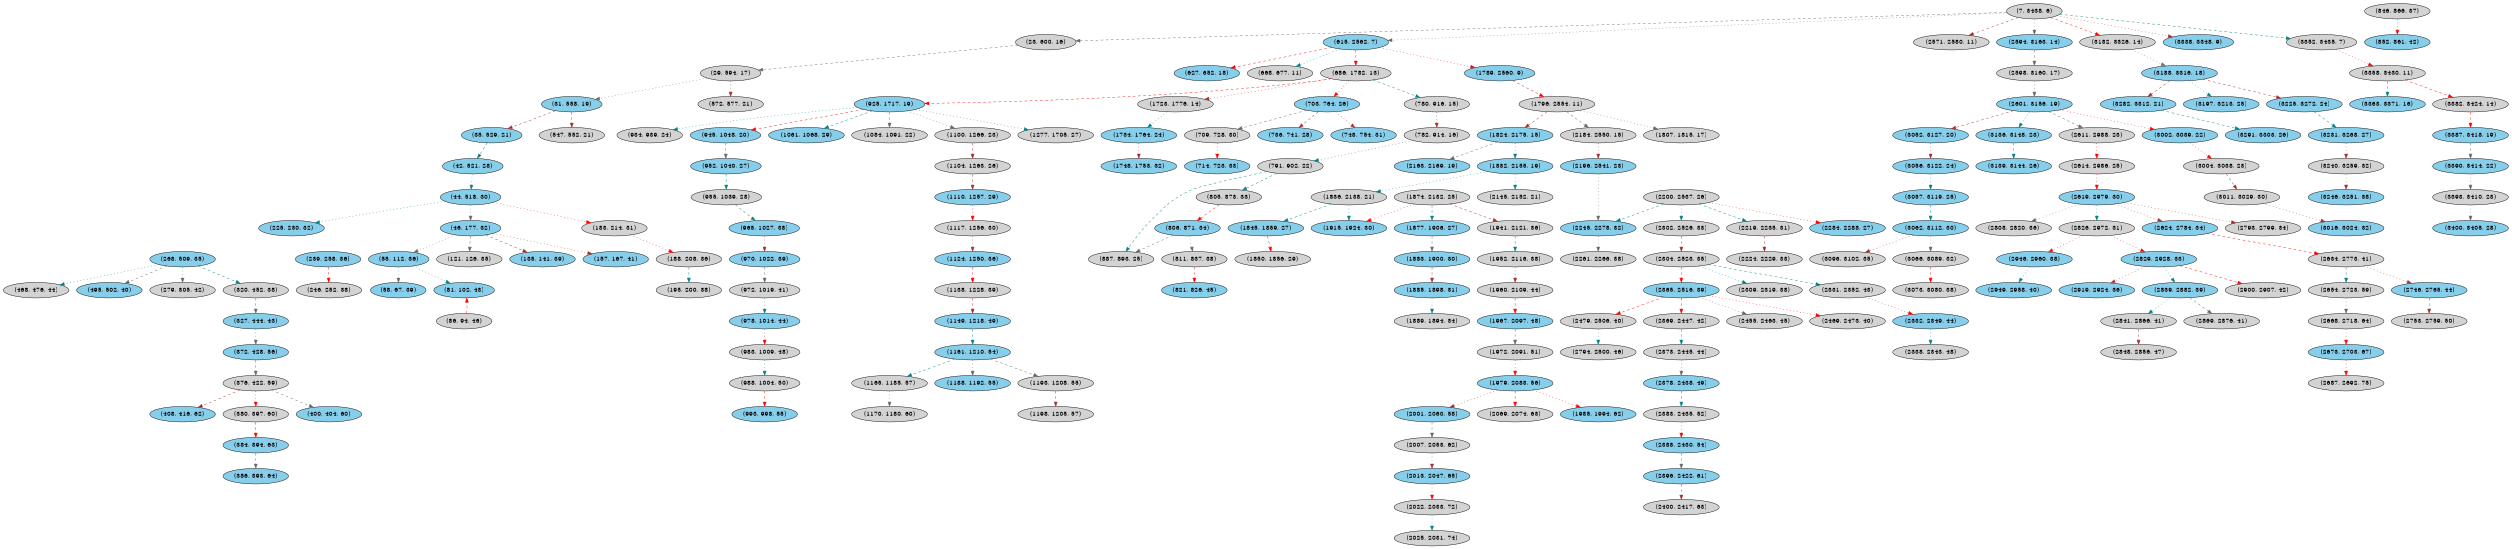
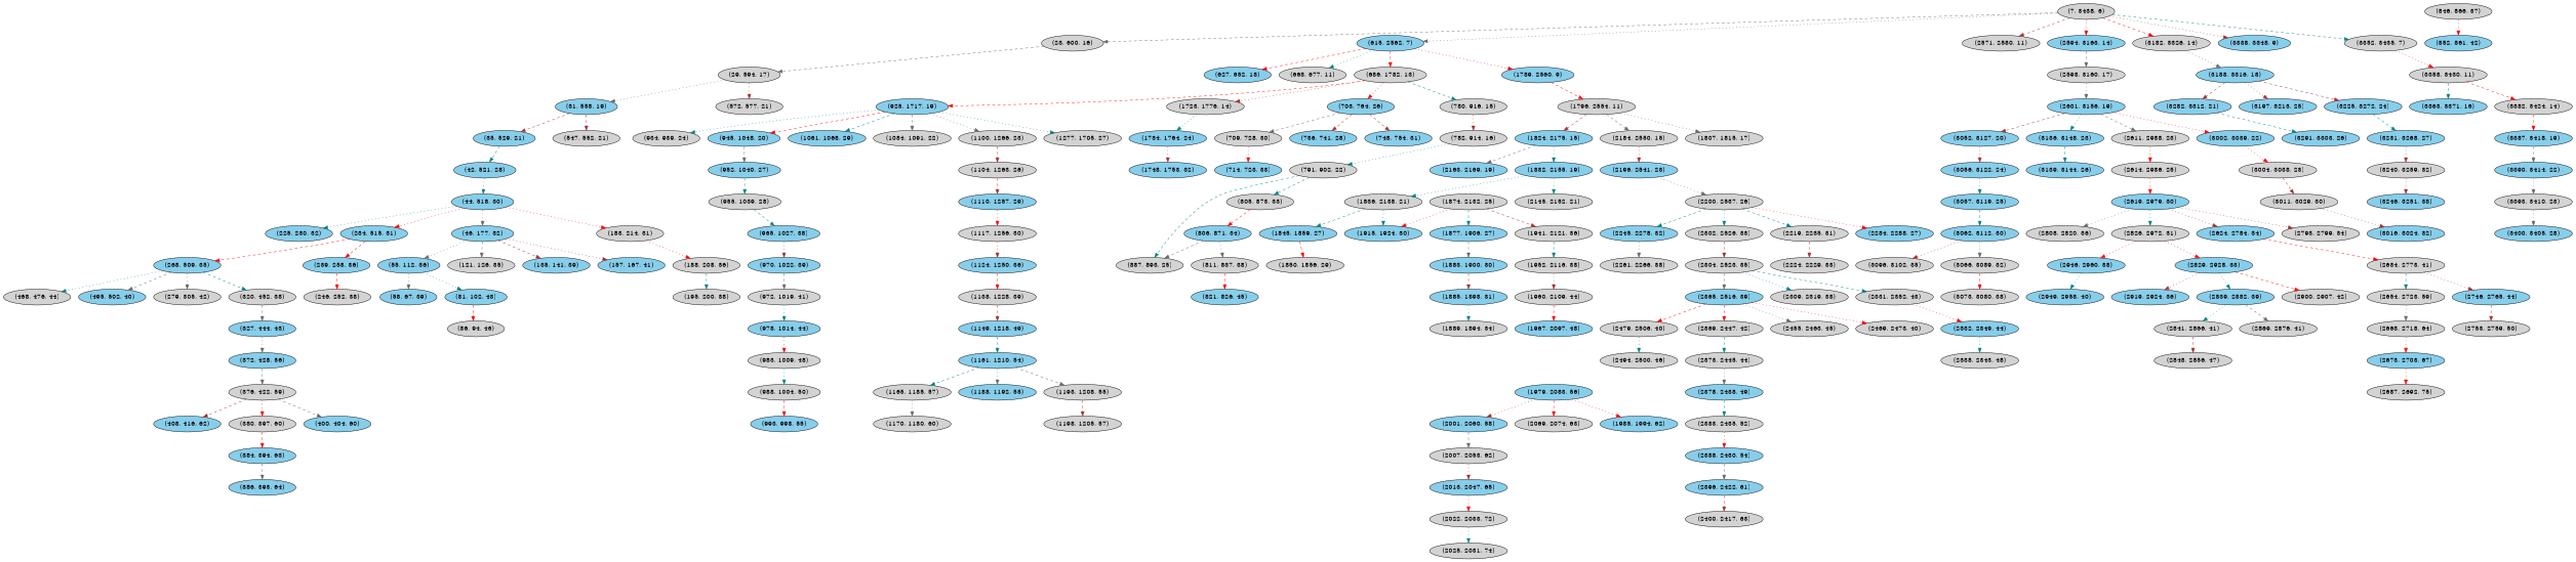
  digraph {
    node [fillcolor=lightgrey style=filled]
    edge [color=red style=dotted]
    "(7, 3438, 6)"
    "(23, 600, 16)"
    "(615, 2562, 7)" [fillcolor=skyblue]
    "(2571, 2580, 11)"
    "(2594, 3163, 14)" [fillcolor=skyblue]
    "(3182, 3326, 14)"
    "(3338, 3348, 9)" [fillcolor=skyblue]
    "(3352, 3435, 7)"
    "(29, 594, 17)"
    "(627, 652, 18)" [fillcolor=skyblue]
    "(668, 677, 11)"
    "(686, 1782, 13)"
    "(1789, 2560, 9)" [fillcolor=skyblue]
    "(2598, 3160, 17)"
    "(3188, 3316, 18)" [fillcolor=skyblue]
    "(3358, 3430, 11)"
    "(31, 558, 19)" [fillcolor=skyblue]
    "(572, 577, 21)"
    "(35, 529, 21)" [fillcolor=skyblue]
    "(547, 552, 21)"
    "(42, 521, 28)" [fillcolor=skyblue]
    "(44, 518, 30)" [fillcolor=skyblue]
    "(46, 177, 32)" [fillcolor=skyblue]
    "(183, 214, 31)"
    "(225, 230, 32)" [fillcolor=skyblue]
+   "(234, 515, 31)" [fillcolor=skyblue]
    "(55, 112, 36)" [fillcolor=skyblue]
    "(121, 126, 35)"
    "(135, 141, 39)" [fillcolor=skyblue]
    "(157, 167, 41)" [fillcolor=skyblue]
    "(188, 208, 36)"
    "(239, 258, 36)" [fillcolor=skyblue]
    "(268, 509, 35)" [fillcolor=skyblue]
    "(58, 67, 39)" [fillcolor=skyblue]
    "(81, 102, 43)" [fillcolor=skyblue]
    "(86, 94, 46)"
    "(195, 200, 38)"
    "(246, 252, 38)"
    "(279, 305, 42)"
    "(320, 452, 38)"
    "(468, 476, 44)"
    "(495, 502, 40)" [fillcolor=skyblue]
    "(327, 444, 43)" [fillcolor=skyblue]
    "(372, 428, 56)" [fillcolor=skyblue]
    "(376, 422, 59)"
    "(380, 397, 60)"
    "(400, 404, 60)" [fillcolor=skyblue]
    "(408, 416, 62)" [fillcolor=skyblue]
    "(384, 394, 63)" [fillcolor=skyblue]
    "(386, 393, 64)" [fillcolor=skyblue]
    "(703, 764, 26)" [fillcolor=skyblue]
    "(780, 916, 15)"
    "(925, 1717, 19)" [fillcolor=skyblue]
    "(1723, 1776, 14)"
    "(1796, 2554, 11)"
    "(709, 728, 30)"
    "(736, 741, 28)" [fillcolor=skyblue]
    "(748, 754, 31)" [fillcolor=skyblue]
    "(782, 914, 16)"
    "(934, 939, 24)"
    "(945, 1048, 20)" [fillcolor=skyblue]
    "(1061, 1068, 29)" [fillcolor=skyblue]
    "(1084, 1091, 22)"
    "(1100, 1266, 23)"
    "(1277, 1705, 27)"
    "(1734, 1764, 24)" [fillcolor=skyblue]
    "(714, 723, 33)" [fillcolor=skyblue]
    "(791, 902, 22)"
    "(805, 873, 33)"
    "(887, 893, 25)"
    "(806, 871, 34)" [fillcolor=skyblue]
    "(811, 837, 38)"
    "(821, 826, 45)" [fillcolor=skyblue]
    "(852, 861, 42)" [fillcolor=skyblue]
    "(846, 866, 37)"
    "(952, 1040, 27)" [fillcolor=skyblue]
    "(1104, 1263, 26)"
    "(955, 1039, 28)"
    "(965, 1027, 38)" [fillcolor=skyblue]
    "(970, 1022, 39)" [fillcolor=skyblue]
    "(972, 1019, 41)"
    "(978, 1014, 44)" [fillcolor=skyblue]
    "(983, 1009, 48)"
    "(988, 1004, 50)"
    "(993, 998, 55)" [fillcolor=skyblue]
    "(1110, 1257, 29)" [fillcolor=skyblue]
    "(1117, 1256, 30)"
    "(1124, 1250, 36)" [fillcolor=skyblue]
    "(1138, 1228, 39)"
    "(1149, 1218, 49)" [fillcolor=skyblue]
    "(1161, 1210, 54)" [fillcolor=skyblue]
    "(1165, 1185, 57)"
    "(1188, 1192, 55)" [fillcolor=skyblue]
    "(1193, 1208, 55)"
    "(1170, 1180, 60)"
    "(1198, 1205, 57)"
    "(1748, 1753, 32)" [fillcolor=skyblue]
    "(1807, 1815, 17)"
    "(1824, 2175, 15)" [fillcolor=skyblue]
    "(2184, 2550, 15)"
    "(1832, 2155, 19)" [fillcolor=skyblue]
    "(2163, 2169, 19)" [fillcolor=skyblue]
    "(2196, 2541, 23)" [fillcolor=skyblue]
    "(1836, 2138, 21)"
    "(2145, 2152, 21)"
    "(1845, 1859, 27)" [fillcolor=skyblue]
    "(1915, 1924, 30)" [fillcolor=skyblue]
    "(1850, 1856, 29)"
    "(1877, 1906, 27)" [fillcolor=skyblue]
    "(1874, 2132, 25)"
    "(1941, 2121, 36)"
    "(1883, 1900, 30)" [fillcolor=skyblue]
    "(1952, 2116, 38)"
    "(1885, 1898, 31)" [fillcolor=skyblue]
    "(1889, 1894, 34)"
    "(1960, 2109, 44)"
    "(1967, 2097, 48)" [fillcolor=skyblue]
-   "(1972, 2091, 51)"
    "(1979, 2083, 56)" [fillcolor=skyblue]
    "(1985, 1994, 62)" [fillcolor=skyblue]
    "(2001, 2060, 58)" [fillcolor=skyblue]
    "(2069, 2074, 63)"
    "(2007, 2053, 62)"
    "(2013, 2047, 65)" [fillcolor=skyblue]
    "(2022, 2033, 72)"
    "(2025, 2031, 74)"
    "(2200, 2537, 26)"
    "(2219, 2235, 31)"
    "(2245, 2278, 32)" [fillcolor=skyblue]
    "(2284, 2288, 27)" [fillcolor=skyblue]
    "(2302, 2526, 33)"
    "(2224, 2229, 33)"
    "(2261, 2266, 38)"
    "(2304, 2523, 35)"
    "(2309, 2319, 38)"
    "(2331, 2352, 43)"
    "(2365, 2516, 39)" [fillcolor=skyblue]
    "(2332, 2349, 44)" [fillcolor=skyblue]
    "(2369, 2447, 42)"
    "(2455, 2463, 45)"
    "(2469, 2473, 40)"
    "(2479, 2506, 40)"
    "(2338, 2343, 48)"
    "(2373, 2445, 44)"
-   "(2494, 2500, 46)" [label="(2794, 2500, 46)"]
+   "(2494, 2500, 46)"
    "(2378, 2438, 49)" [fillcolor=skyblue]
    "(2383, 2435, 52)"
    "(2388, 2430, 54)" [fillcolor=skyblue]
    "(2396, 2422, 61)" [fillcolor=skyblue]
    "(2400, 2417, 63)"
    "(2601, 3156, 19)" [fillcolor=skyblue]
    "(2611, 2988, 23)"
    "(3002, 3039, 22)" [fillcolor=skyblue]
    "(3052, 3127, 20)" [fillcolor=skyblue]
    "(3136, 3148, 23)" [fillcolor=skyblue]
    "(2614, 2986, 25)"
    "(3004, 3038, 23)"
    "(3056, 3122, 24)" [fillcolor=skyblue]
    "(3139, 3144, 26)" [fillcolor=skyblue]
    "(2619, 2979, 30)" [fillcolor=skyblue]
    "(2624, 2784, 34)" [fillcolor=skyblue]
    "(2793, 2799, 34)"
    "(2808, 2820, 36)"
    "(2826, 2972, 31)"
    "(2634, 2773, 41)"
    "(2829, 2928, 33)" [fillcolor=skyblue]
    "(2946, 2960, 38)" [fillcolor=skyblue]
    "(2654, 2723, 59)"
    "(2746, 2765, 44)" [fillcolor=skyblue]
    "(2668, 2718, 64)"
    "(2753, 2759, 50)"
    "(2673, 2703, 67)" [fillcolor=skyblue]
    "(2687, 2692, 75)"
    "(2839, 2882, 39)" [fillcolor=skyblue]
    "(2900, 2907, 42)"
    "(2919, 2924, 36)" [fillcolor=skyblue]
    "(2949, 2958, 40)" [fillcolor=skyblue]
    "(2841, 2866, 41)"
    "(2869, 2876, 41)"
    "(2848, 2856, 47)"
    "(3011, 3029, 30)"
    "(3016, 3024, 32)" [fillcolor=skyblue]
    "(3057, 3119, 25)" [fillcolor=skyblue]
    "(3062, 3112, 30)" [fillcolor=skyblue]
    "(3066, 3089, 32)"
    "(3096, 3102, 35)"
    "(3073, 3080, 38)"
    "(3197, 3213, 25)" [fillcolor=skyblue]
    "(3225, 3272, 24)" [fillcolor=skyblue]
    "(3282, 3312, 21)" [fillcolor=skyblue]
    "(3231, 3268, 27)" [fillcolor=skyblue]
    "(3291, 3303, 26)" [fillcolor=skyblue]
    "(3240, 3259, 32)"
    "(3246, 3251, 38)" [fillcolor=skyblue]
    "(3363, 3371, 16)" [fillcolor=skyblue]
    "(3382, 3424, 14)"
    "(3387, 3418, 19)" [fillcolor=skyblue]
    "(3390, 3414, 22)" [fillcolor=skyblue]
    "(3393, 3410, 23)"
    "(3400, 3405, 28)" [fillcolor=skyblue]
    "(7, 3438, 6)" -> "(23, 600, 16)" [color=gray40 style=dashed]
    "(7, 3438, 6)" -> "(615, 2562, 7)" [color=gray40]
    "(7, 3438, 6)" -> "(2571, 2580, 11)" [color=brown style=dashed]
-   "(7, 3438, 6)" -> "(2594, 3163, 14)" [color=gray40]
+   "(7, 3438, 6)" -> "(2594, 3163, 14)"
    "(7, 3438, 6)" -> "(3182, 3326, 14)" [style=dashed]
    "(7, 3438, 6)" -> "(3338, 3348, 9)" [color=brown]
    "(7, 3438, 6)" -> "(3352, 3435, 7)" [color=teal style=dashed]
    "(23, 600, 16)" -> "(29, 594, 17)" [color=gray40 style=dashed]
    "(615, 2562, 7)" -> "(627, 652, 18)" [style=dashed]
    "(615, 2562, 7)" -> "(668, 677, 11)" [color=teal]
    "(615, 2562, 7)" -> "(686, 1782, 13)" [style=dashed]
    "(615, 2562, 7)" -> "(1789, 2560, 9)"
    "(2594, 3163, 14)" -> "(2598, 3160, 17)" [color=gray40 style=dashed]
    "(3182, 3326, 14)" -> "(3188, 3316, 18)" [color=gray40]
    "(3352, 3435, 7)" -> "(3358, 3430, 11)"
    "(29, 594, 17)" -> "(31, 558, 19)" [color=gray40]
    "(29, 594, 17)" -> "(572, 577, 21)" [color=brown]
    "(686, 1782, 13)" -> "(703, 764, 26)"
    "(686, 1782, 13)" -> "(780, 916, 15)" [color=teal style=dashed]
    "(686, 1782, 13)" -> "(925, 1717, 19)" [style=dashed]
    "(686, 1782, 13)" -> "(1723, 1776, 14)" [color=brown]
    "(1789, 2560, 9)" -> "(1796, 2554, 11)" [style=dashed]
    "(2598, 3160, 17)" -> "(2601, 3156, 19)" [color=gray40]
-   "(3188, 3316, 18)" -> "(3197, 3213, 25)" [color=teal]
+   "(3188, 3316, 18)" -> "(3197, 3213, 25)" [color=brown]
    "(3188, 3316, 18)" -> "(3225, 3272, 24)" [color=brown style=dashed]
    "(3188, 3316, 18)" -> "(3282, 3312, 21)" [color=brown style=dashed]
    "(3358, 3430, 11)" -> "(3363, 3371, 16)" [color=teal style=dashed]
    "(3358, 3430, 11)" -> "(3382, 3424, 14)" [style=dashed]
    "(31, 558, 19)" -> "(35, 529, 21)" [color=brown style=dashed]
    "(31, 558, 19)" -> "(547, 552, 21)" [color=brown style=dashed]
    "(35, 529, 21)" -> "(42, 521, 28)" [color=teal style=dashed]
    "(42, 521, 28)" -> "(44, 518, 30)" [color=teal]
    "(44, 518, 30)" -> "(46, 177, 32)" [color=gray40]
    "(44, 518, 30)" -> "(183, 214, 31)"
    "(44, 518, 30)" -> "(225, 230, 32)" [color=teal]
+   "(44, 518, 30)" -> "(234, 515, 31)"
    "(46, 177, 32)" -> "(55, 112, 36)" [color=gray40]
    "(46, 177, 32)" -> "(121, 126, 35)" [color=gray40 style=dashed]
    "(46, 177, 32)" -> "(135, 141, 39)" [color=brown style=dashed]
    "(46, 177, 32)" -> "(157, 167, 41)" [color=brown]
    "(183, 214, 31)" -> "(188, 208, 36)"
+   "(234, 515, 31)" -> "(239, 258, 36)" [style=dashed]
+   "(234, 515, 31)" -> "(268, 509, 35)" [style=dashed]
    "(55, 112, 36)" -> "(58, 67, 39)" [color=gray40]
    "(55, 112, 36)" -> "(81, 102, 43)" [color=teal]
    "(188, 208, 36)" -> "(195, 200, 38)" [color=teal style=dashed]
    "(239, 258, 36)" -> "(246, 252, 38)" [style=dashed]
    "(268, 509, 35)" -> "(279, 305, 42)" [color=gray40]
    "(268, 509, 35)" -> "(320, 452, 38)" [color=teal style=dashed]
    "(268, 509, 35)" -> "(468, 476, 44)" [color=teal]
    "(268, 509, 35)" -> "(495, 502, 40)" [color=gray40 style=dashed]
-   "(86, 94, 46)" -> "(81, 102, 43)" [style=dashed]
+   "(81, 102, 43)" -> "(86, 94, 46)" [style=dashed]
    "(320, 452, 38)" -> "(327, 444, 43)" [color=gray40 style=dashed]
    "(327, 444, 43)" -> "(372, 428, 56)" [color=gray40]
    "(372, 428, 56)" -> "(376, 422, 59)" [color=gray40 style=dashed]
    "(376, 422, 59)" -> "(380, 397, 60)"
    "(376, 422, 59)" -> "(400, 404, 60)" [color=gray40 style=dashed]
    "(376, 422, 59)" -> "(408, 416, 62)" [color=brown style=dashed]
    "(380, 397, 60)" -> "(384, 394, 63)" [style=dashed]
    "(384, 394, 63)" -> "(386, 393, 64)" [color=gray40 style=dashed]
    "(703, 764, 26)" -> "(709, 728, 30)" [color=gray40 style=dashed]
    "(703, 764, 26)" -> "(736, 741, 28)" [color=brown style=dashed]
-   "(703, 764, 26)" -> "(748, 754, 31)" [color=brown]
+   "(703, 764, 26)" -> "(748, 754, 31)" [color=brown style=dashed]
    "(780, 916, 15)" -> "(782, 914, 16)" [color=brown]
    "(925, 1717, 19)" -> "(934, 939, 24)" [color=teal]
    "(925, 1717, 19)" -> "(945, 1048, 20)" [style=dashed]
    "(925, 1717, 19)" -> "(1061, 1068, 29)" [color=teal style=dashed]
    "(925, 1717, 19)" -> "(1084, 1091, 22)" [color=gray40 style=dashed]
    "(925, 1717, 19)" -> "(1100, 1266, 23)" [color=gray40]
    "(925, 1717, 19)" -> "(1277, 1705, 27)" [color=teal]
    "(1723, 1776, 14)" -> "(1734, 1764, 24)" [color=teal]
    "(1796, 2554, 11)" -> "(1807, 1815, 17)" [color=gray40]
    "(1796, 2554, 11)" -> "(1824, 2175, 15)" [color=brown style=dashed]
    "(1796, 2554, 11)" -> "(2184, 2550, 15)" [color=gray40 style=dashed]
    "(709, 728, 30)" -> "(714, 723, 33)"
    "(782, 914, 16)" -> "(791, 902, 22)" [color=teal]
    "(945, 1048, 20)" -> "(952, 1040, 27)" [color=gray40 style=dashed]
    "(1100, 1266, 23)" -> "(1104, 1263, 26)" [color=brown style=dashed]
    "(1734, 1764, 24)" -> "(1748, 1753, 32)" [color=brown]
    "(791, 902, 22)" -> "(805, 873, 33)" [color=teal style=dashed]
    "(791, 902, 22)" -> "(887, 893, 25)" [color=teal style=dashed]
    "(805, 873, 33)" -> "(806, 871, 34)" [style=dashed]
    "(806, 871, 34)" -> "(887, 893, 25)" [color=gray40 style=dashed]
    "(806, 871, 34)" -> "(811, 837, 38)" [color=gray40]
    "(811, 837, 38)" -> "(821, 826, 45)" [style=dashed]
    "(846, 866, 37)" -> "(852, 861, 42)"
    "(952, 1040, 27)" -> "(955, 1039, 28)" [color=teal style=dashed]
    "(1104, 1263, 26)" -> "(1110, 1257, 29)" [color=brown style=dashed]
    "(955, 1039, 28)" -> "(965, 1027, 38)" [color=teal style=dashed]
    "(965, 1027, 38)" -> "(970, 1022, 39)" [color=brown]
    "(970, 1022, 39)" -> "(972, 1019, 41)" [color=gray40 style=dashed]
    "(972, 1019, 41)" -> "(978, 1014, 44)" [color=teal]
    "(978, 1014, 44)" -> "(983, 1009, 48)"
    "(983, 1009, 48)" -> "(988, 1004, 50)" [color=teal]
    "(988, 1004, 50)" -> "(993, 998, 55)" [style=dashed]
    "(1110, 1257, 29)" -> "(1117, 1256, 30)"
    "(1117, 1256, 30)" -> "(1124, 1250, 36)" [color=brown]
    "(1124, 1250, 36)" -> "(1138, 1228, 39)" [style=dashed]
    "(1138, 1228, 39)" -> "(1149, 1218, 49)" [color=brown style=dashed]
    "(1149, 1218, 49)" -> "(1161, 1210, 54)" [color=teal style=dashed]
    "(1161, 1210, 54)" -> "(1165, 1185, 57)" [color=teal style=dashed]
    "(1161, 1210, 54)" -> "(1188, 1192, 55)" [color=gray40]
    "(1161, 1210, 54)" -> "(1193, 1208, 55)" [color=gray40 style=dashed]
    "(1165, 1185, 57)" -> "(1170, 1180, 60)" [color=gray40]
    "(1193, 1208, 55)" -> "(1198, 1205, 57)" [color=brown style=dashed]
    "(1824, 2175, 15)" -> "(1832, 2155, 19)" [color=teal]
    "(1824, 2175, 15)" -> "(2163, 2169, 19)" [color=gray40 style=dashed]
    "(2184, 2550, 15)" -> "(2196, 2541, 23)" [color=brown]
    "(1832, 2155, 19)" -> "(1836, 2138, 21)" [color=teal]
    "(1832, 2155, 19)" -> "(2145, 2152, 21)" [color=teal]
-   "(2196, 2541, 23)" -> "(2245, 2278, 32)" [color=gray40]
+   "(2196, 2541, 23)" -> "(2200, 2537, 26)" [color=gray40]
    "(1836, 2138, 21)" -> "(1845, 1859, 27)" [color=teal style=dashed]
    "(1836, 2138, 21)" -> "(1915, 1924, 30)" [color=teal]
    "(1845, 1859, 27)" -> "(1850, 1856, 29)" [style=dashed]
    "(1877, 1906, 27)" -> "(1883, 1900, 30)" [color=gray40 style=dashed]
    "(1874, 2132, 25)" -> "(1915, 1924, 30)"
    "(1874, 2132, 25)" -> "(1877, 1906, 27)" [color=teal style=dashed]
    "(1874, 2132, 25)" -> "(1941, 2121, 36)" [color=brown style=dashed]
    "(1941, 2121, 36)" -> "(1952, 2116, 38)" [color=teal style=dashed]
    "(1883, 1900, 30)" -> "(1885, 1898, 31)" [color=brown style=dashed]
    "(1952, 2116, 38)" -> "(1960, 2109, 44)" [color=brown]
    "(1885, 1898, 31)" -> "(1889, 1894, 34)" [color=teal]
    "(1960, 2109, 44)" -> "(1967, 2097, 48)" [style=dashed]
-   "(1967, 2097, 48)" -> "(1972, 2091, 51)" [color=gray40 style=dashed]
-   "(1972, 2091, 51)" -> "(1979, 2083, 56)"
    "(1979, 2083, 56)" -> "(1985, 1994, 62)"
    "(1979, 2083, 56)" -> "(2001, 2060, 58)" [color=brown]
    "(1979, 2083, 56)" -> "(2069, 2074, 63)" [style=dashed]
    "(2001, 2060, 58)" -> "(2007, 2053, 62)" [color=gray40 style=dashed]
    "(2007, 2053, 62)" -> "(2013, 2047, 65)" [color=brown]
    "(2013, 2047, 65)" -> "(2022, 2033, 72)"
    "(2022, 2033, 72)" -> "(2025, 2031, 74)" [color=teal]
    "(2200, 2537, 26)" -> "(2219, 2235, 31)" [color=teal style=dashed]
    "(2200, 2537, 26)" -> "(2245, 2278, 32)" [color=teal style=dashed]
    "(2200, 2537, 26)" -> "(2284, 2288, 27)"
    "(2200, 2537, 26)" -> "(2302, 2526, 33)" [color=teal]
    "(2219, 2235, 31)" -> "(2224, 2229, 33)" [color=brown style=dashed]
    "(2245, 2278, 32)" -> "(2261, 2266, 38)" [color=gray40]
    "(2302, 2526, 33)" -> "(2304, 2523, 35)" [color=brown style=dashed]
    "(2304, 2523, 35)" -> "(2309, 2319, 38)" [color=teal]
    "(2304, 2523, 35)" -> "(2331, 2352, 43)" [color=teal style=dashed]
-   "(2304, 2523, 35)" -> "(2365, 2516, 39)" [style=dashed]
+   "(2304, 2523, 35)" -> "(2365, 2516, 39)" [color=gray40 style=dashed]
    "(2331, 2352, 43)" -> "(2332, 2349, 44)"
    "(2365, 2516, 39)" -> "(2369, 2447, 42)" [style=dashed]
    "(2365, 2516, 39)" -> "(2455, 2463, 45)" [color=gray40]
    "(2365, 2516, 39)" -> "(2469, 2473, 40)"
    "(2365, 2516, 39)" -> "(2479, 2506, 40)" [style=dashed]
    "(2332, 2349, 44)" -> "(2338, 2343, 48)" [color=teal]
    "(2369, 2447, 42)" -> "(2373, 2445, 44)" [color=teal style=dashed]
    "(2479, 2506, 40)" -> "(2494, 2500, 46)" [color=teal]
    "(2373, 2445, 44)" -> "(2378, 2438, 49)" [color=gray40]
    "(2378, 2438, 49)" -> "(2383, 2435, 52)" [color=teal style=dashed]
    "(2383, 2435, 52)" -> "(2388, 2430, 54)"
    "(2388, 2430, 54)" -> "(2396, 2422, 61)" [color=gray40 style=dashed]
    "(2396, 2422, 61)" -> "(2400, 2417, 63)" [color=brown style=dashed]
    "(2601, 3156, 19)" -> "(2611, 2988, 23)" [color=gray40 style=dashed]
    "(2601, 3156, 19)" -> "(3002, 3039, 22)"
    "(2601, 3156, 19)" -> "(3052, 3127, 20)" [color=brown style=dashed]
    "(2601, 3156, 19)" -> "(3136, 3148, 23)" [color=teal]
    "(2611, 2988, 23)" -> "(2614, 2986, 25)"
    "(3002, 3039, 22)" -> "(3004, 3038, 23)"
    "(3052, 3127, 20)" -> "(3056, 3122, 24)" [color=brown]
    "(3136, 3148, 23)" -> "(3139, 3144, 26)" [color=teal style=dashed]
    "(2614, 2986, 25)" -> "(2619, 2979, 30)"
    "(3004, 3038, 23)" -> "(3011, 3029, 30)" [color=brown style=dashed]
    "(3056, 3122, 24)" -> "(3057, 3119, 25)" [color=teal]
    "(2619, 2979, 30)" -> "(2624, 2784, 34)" [color=brown]
    "(2619, 2979, 30)" -> "(2793, 2799, 34)" [color=brown]
    "(2619, 2979, 30)" -> "(2808, 2820, 36)" [color=gray40]
    "(2619, 2979, 30)" -> "(2826, 2972, 31)" [color=teal]
    "(2624, 2784, 34)" -> "(2634, 2773, 41)" [style=dashed]
    "(2826, 2972, 31)" -> "(2829, 2928, 33)"
    "(2826, 2972, 31)" -> "(2946, 2960, 38)"
    "(2634, 2773, 41)" -> "(2654, 2723, 59)" [color=teal style=dashed]
    "(2634, 2773, 41)" -> "(2746, 2765, 44)" [color=brown]
    "(2829, 2928, 33)" -> "(2839, 2882, 39)" [color=teal]
    "(2829, 2928, 33)" -> "(2900, 2907, 42)" [style=dashed]
    "(2829, 2928, 33)" -> "(2919, 2924, 36)" [color=brown]
    "(2946, 2960, 38)" -> "(2949, 2958, 40)" [color=teal]
    "(2654, 2723, 59)" -> "(2668, 2718, 64)" [color=gray40]
    "(2746, 2765, 44)" -> "(2753, 2759, 50)" [color=brown style=dashed]
    "(2668, 2718, 64)" -> "(2673, 2703, 67)"
    "(2673, 2703, 67)" -> "(2687, 2692, 75)"
    "(2839, 2882, 39)" -> "(2841, 2866, 41)" [color=teal]
    "(2839, 2882, 39)" -> "(2869, 2876, 41)" [color=gray40 style=dashed]
    "(2841, 2866, 41)" -> "(2848, 2856, 47)" [color=brown style=dashed]
    "(3011, 3029, 30)" -> "(3016, 3024, 32)" [color=brown]
    "(3057, 3119, 25)" -> "(3062, 3112, 30)" [color=teal style=dashed]
    "(3062, 3112, 30)" -> "(3066, 3089, 32)" [color=gray40]
    "(3062, 3112, 30)" -> "(3096, 3102, 35)" [color=brown]
    "(3066, 3089, 32)" -> "(3073, 3080, 38)" [style=dashed]
    "(3225, 3272, 24)" -> "(3231, 3268, 27)" [color=teal style=dashed]
    "(3282, 3312, 21)" -> "(3291, 3303, 26)" [color=teal style=dashed]
    "(3231, 3268, 27)" -> "(3240, 3259, 32)" [color=brown]
    "(3240, 3259, 32)" -> "(3246, 3251, 38)" [color=brown]
    "(3382, 3424, 14)" -> "(3387, 3418, 19)" [style=dashed]
    "(3387, 3418, 19)" -> "(3390, 3414, 22)" [color=gray40 style=dashed]
    "(3390, 3414, 22)" -> "(3393, 3410, 23)" [color=gray40]
    "(3393, 3410, 23)" -> "(3400, 3405, 28)" [color=gray40]
  }
